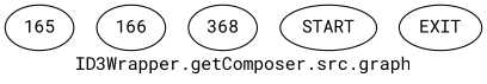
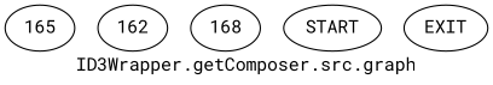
  digraph {
    label="ID3Wrapper.getComposer.src.graph"
    fontname="Roboto Mono"
    node [fontname="Roboto Mono"]
    n1 [label=165]
-   n2 [label=166]
-   n3 [label=368]
+   n2 [label=162]
+   n3 [label=168]
    n4 [label=START]
    n5 [label=EXIT]
  }
